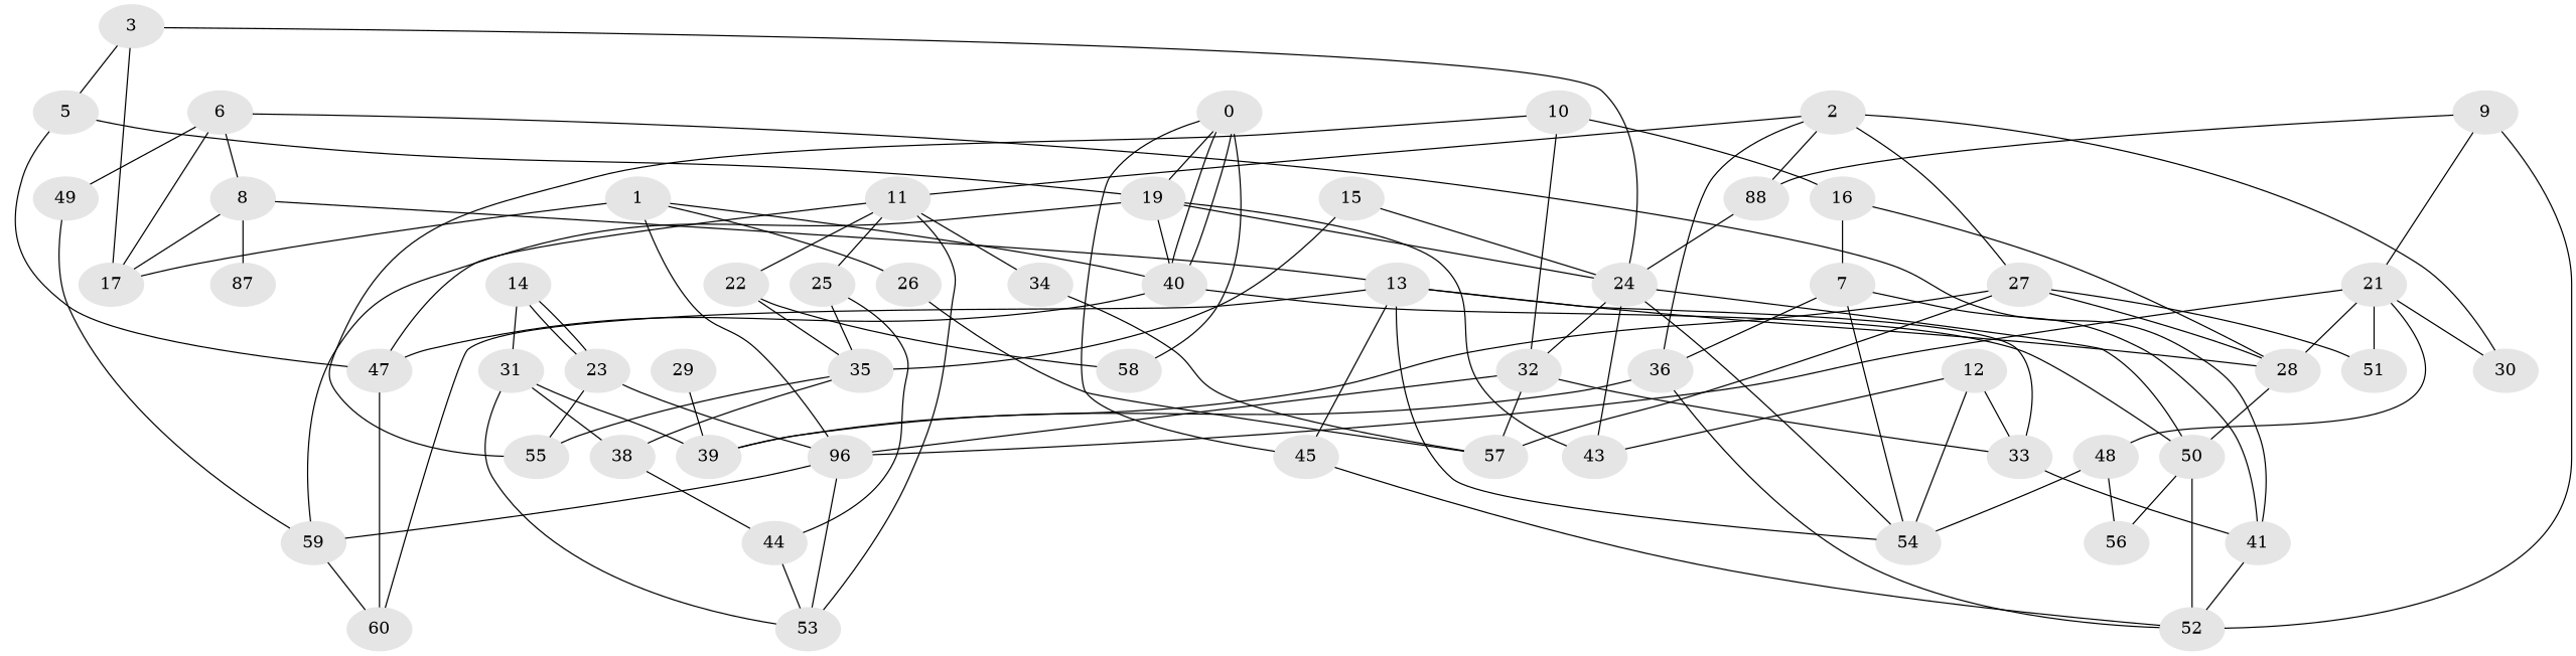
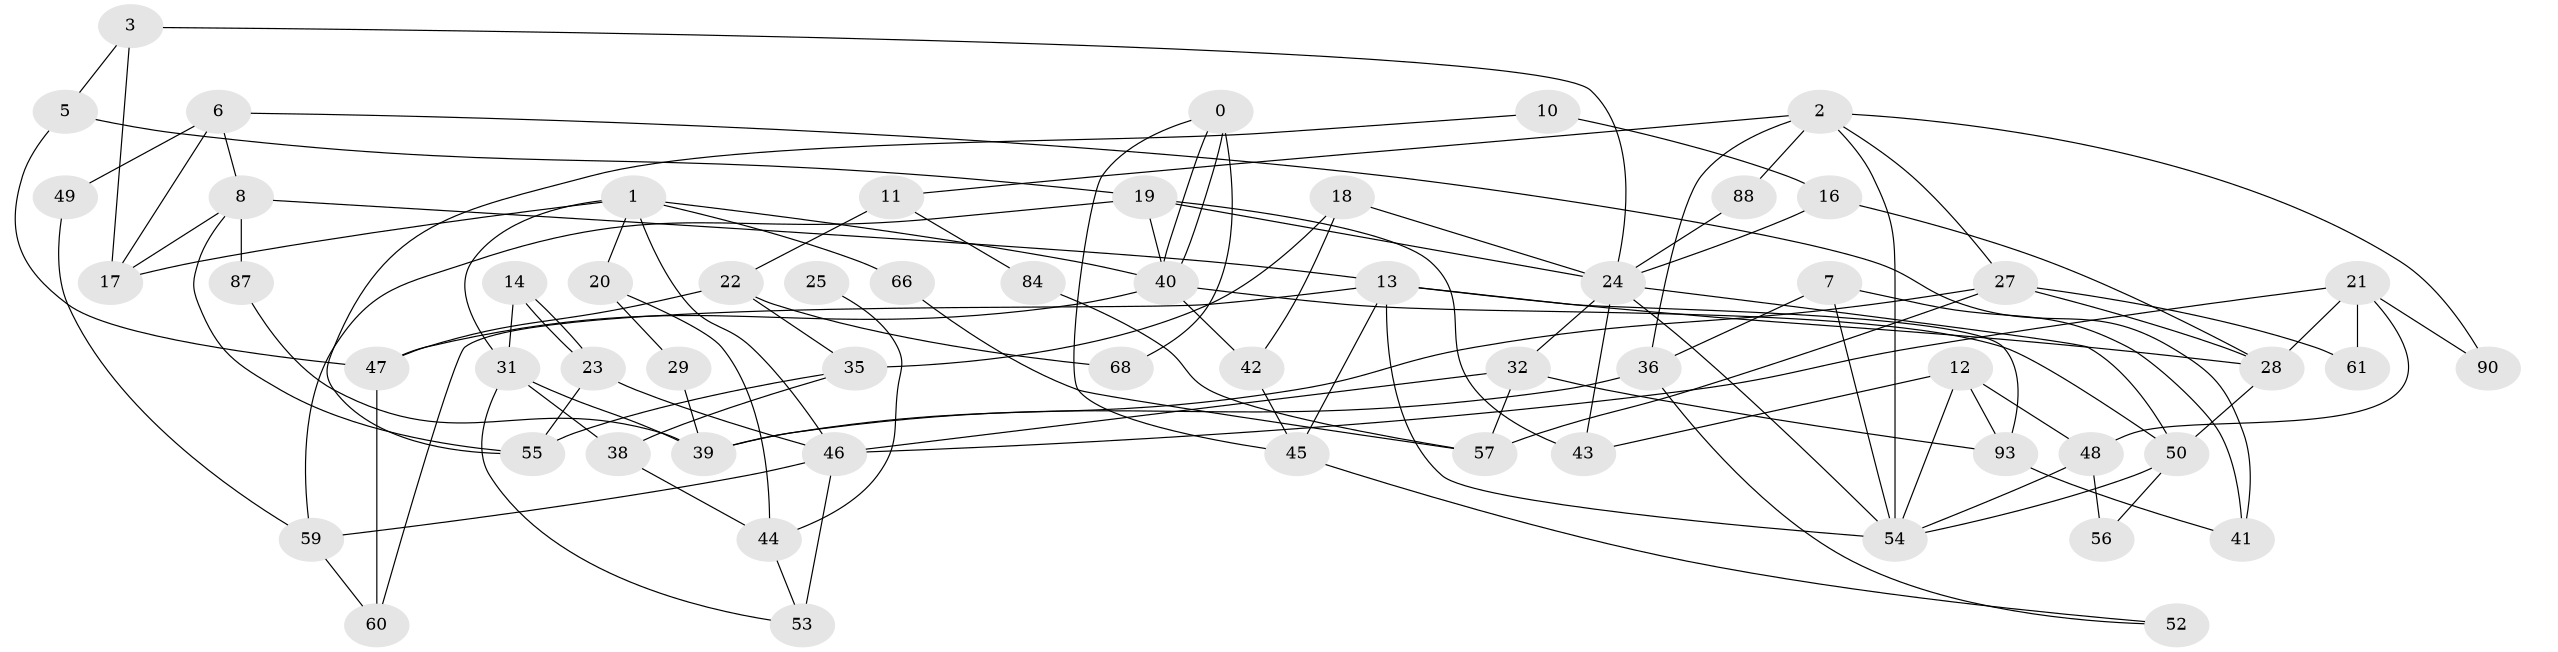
  graph {
    node [color=gray90 style=filled]
    1
    17
-   26
+   20
+   26 [label=66]
    31
    40
-   46 [label=96]
+   46
    29
    44
    57
    53
    39
    38
    47
+   42
    50
    59
    2
    11
    n20 [label=88]
    27
-   30
+   30 [label=90]
    36
    54
    22
    25
-   34
+   34 [label=84]
    24
    28
-   51
+   51 [label=61]
    52
    3
    5
    19
    32
    43
    n37 [label=0]
    45
-   58
+   58 [label=68]
    60
    6
    8
    41
    49
    13
    n46 [label=87]
    55
    7
-   33
-   9
+   33 [label=93]
    21
    48
    10
    16
    35
    12
    56
    14
    23
-   15
+   15 [label=18]
    1 -- 17
+   1 -- 20
    1 -- 26
+   1 -- 31
    1 -- 40
    1 -- 46
+   20 -- 29
+   20 -- 44
    26 -- 57
    31 -- 53
    31 -- 39
    31 -- 38
    40 -- 47
+   40 -- 42
    40 -- 50
    46 -- 53
    46 -- 59
    29 -- 39
    44 -- 53
    38 -- 44
    47 -- 60
-   50 -- 52
+   42 -- 45
+   50 -- 54
    50 -- 56
    59 -- 60
    2 -- 11
    2 -- n20
    2 -- 27
    2 -- 30
    2 -- 36
-   11 -- 53
-   11 -- 47
+   2 -- 54
+   22 -- 47
    11 -- 22
-   11 -- 25
    11 -- 34
    n20 -- 24
    27 -- 57
    27 -- 39
    27 -- 28
    27 -- 51
    36 -- 39
    36 -- 52
    22 -- 58
    22 -- 35
    25 -- 44
-   25 -- 35
    34 -- 57
    24 -- 50
    24 -- 54
    24 -- 32
    24 -- 43
    28 -- 50
    3 -- 17
    3 -- 24
    3 -- 5
    5 -- 47
    5 -- 19
    19 -- 40
    19 -- 59
    19 -- 24
    19 -- 43
    32 -- 46
    32 -- 57
    32 -- 33
    n37 -- 40
    n37 -- 40
-   n37 -- 19
    n37 -- 45
    n37 -- 58
    45 -- 52
    6 -- 17
    6 -- 8
    6 -- 41
    6 -- 49
    8 -- 17
    8 -- 13
    8 -- n46
-   41 -- 52
+   8 -- 55
    49 -- 59
    13 -- 54
    13 -- 28
    13 -- 45
    13 -- 60
    13 -- 33
+   n46 -- 39
    7 -- 36
    7 -- 54
    7 -- 41
    33 -- 41
-   9 -- n20
-   9 -- 52
-   9 -- 21
    21 -- 46
    21 -- 30
    21 -- 28
    21 -- 51
    21 -- 48
    48 -- 54
    48 -- 56
-   10 -- 32
    10 -- 55
    10 -- 16
-   16 -- 7
+   16 -- 24
    16 -- 28
    35 -- 38
    35 -- 55
    12 -- 54
    12 -- 43
    12 -- 33
+   12 -- 48
    14 -- 31
    14 -- 23
    14 -- 23
    23 -- 46
    23 -- 55
+   15 -- 42
    15 -- 24
    15 -- 35
  }
